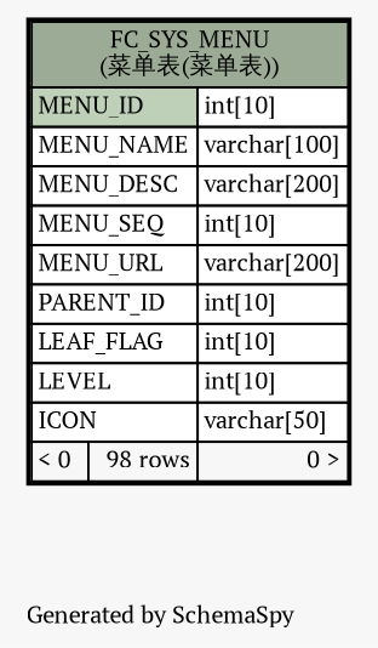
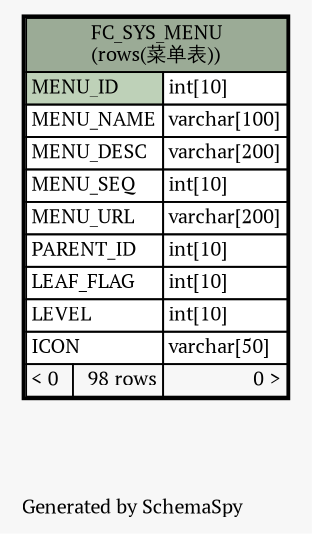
  digraph {
    bgcolor="#f7f7f7"
    fontname="PT Serif"
    fontsize=11
    label="\nGenerated by SchemaSpy"
    labeljust=l
    nodesep=0.18
    rankdir=RL
    ranksep=0.46
-   n1 [fontname="PT Serif" fontsize=11 label=<     <TABLE BORDER="2" CELLBORDER="1" CELLSPACING="0" BGCOLOR="#ffffff">       <TR><TD COLSPAN="3" BGCOLOR="#9bab96" ALIGN="CENTER">FC_SYS_MENU<br/>(菜单表(菜单表))</TD></TR>       <TR><TD PORT="MENU_ID" COLSPAN="2" BGCOLOR="#bed1b8" ALIGN="LEFT">MENU_ID</TD><TD PORT="MENU_ID.type" ALIGN="LEFT">int[10]</TD></TR>       <TR><TD PORT="MENU_NAME" COLSPAN="2" ALIGN="LEFT">MENU_NAME</TD><TD PORT="MENU_NAME.type" ALIGN="LEFT">varchar[100]</TD></TR>       <TR><TD PORT="MENU_DESC" COLSPAN="2" ALIGN="LEFT">MENU_DESC</TD><TD PORT="MENU_DESC.type" ALIGN="LEFT">varchar[200]</TD></TR>       <TR><TD PORT="MENU_SEQ" COLSPAN="2" ALIGN="LEFT">MENU_SEQ</TD><TD PORT="MENU_SEQ.type" ALIGN="LEFT">int[10]</TD></TR>       <TR><TD PORT="MENU_URL" COLSPAN="2" ALIGN="LEFT">MENU_URL</TD><TD PORT="MENU_URL.type" ALIGN="LEFT">varchar[200]</TD></TR>       <TR><TD PORT="PARENT_ID" COLSPAN="2" ALIGN="LEFT">PARENT_ID</TD><TD PORT="PARENT_ID.type" ALIGN="LEFT">int[10]</TD></TR>       <TR><TD PORT="LEAF_FLAG" COLSPAN="2" ALIGN="LEFT">LEAF_FLAG</TD><TD PORT="LEAF_FLAG.type" ALIGN="LEFT">int[10]</TD></TR>       <TR><TD PORT="LEVEL" COLSPAN="2" ALIGN="LEFT">LEVEL</TD><TD PORT="LEVEL.type" ALIGN="LEFT">int[10]</TD></TR>       <TR><TD PORT="ICON" COLSPAN="2" ALIGN="LEFT">ICON</TD><TD PORT="ICON.type" ALIGN="LEFT">varchar[50]</TD></TR>       <TR><TD ALIGN="LEFT" BGCOLOR="#f7f7f7">&lt; 0</TD><TD ALIGN="RIGHT" BGCOLOR="#f7f7f7">98 rows</TD><TD ALIGN="RIGHT" BGCOLOR="#f7f7f7">0 &gt;</TD></TR>     </TABLE>> shape=plaintext]
+   n1 [fontname="PT Serif" fontsize=11 label=<     <TABLE BORDER="2" CELLBORDER="1" CELLSPACING="0" BGCOLOR="#ffffff">       <TR><TD COLSPAN="3" BGCOLOR="#9bab96" ALIGN="CENTER">FC_SYS_MENU<br/>(rows(菜单表))</TD></TR>       <TR><TD PORT="MENU_ID" COLSPAN="2" BGCOLOR="#bed1b8" ALIGN="LEFT">MENU_ID</TD><TD PORT="MENU_ID.type" ALIGN="LEFT">int[10]</TD></TR>       <TR><TD PORT="MENU_NAME" COLSPAN="2" ALIGN="LEFT">MENU_NAME</TD><TD PORT="MENU_NAME.type" ALIGN="LEFT">varchar[100]</TD></TR>       <TR><TD PORT="MENU_DESC" COLSPAN="2" ALIGN="LEFT">MENU_DESC</TD><TD PORT="MENU_DESC.type" ALIGN="LEFT">varchar[200]</TD></TR>       <TR><TD PORT="MENU_SEQ" COLSPAN="2" ALIGN="LEFT">MENU_SEQ</TD><TD PORT="MENU_SEQ.type" ALIGN="LEFT">int[10]</TD></TR>       <TR><TD PORT="MENU_URL" COLSPAN="2" ALIGN="LEFT">MENU_URL</TD><TD PORT="MENU_URL.type" ALIGN="LEFT">varchar[200]</TD></TR>       <TR><TD PORT="PARENT_ID" COLSPAN="2" ALIGN="LEFT">PARENT_ID</TD><TD PORT="PARENT_ID.type" ALIGN="LEFT">int[10]</TD></TR>       <TR><TD PORT="LEAF_FLAG" COLSPAN="2" ALIGN="LEFT">LEAF_FLAG</TD><TD PORT="LEAF_FLAG.type" ALIGN="LEFT">int[10]</TD></TR>       <TR><TD PORT="LEVEL" COLSPAN="2" ALIGN="LEFT">LEVEL</TD><TD PORT="LEVEL.type" ALIGN="LEFT">int[10]</TD></TR>       <TR><TD PORT="ICON" COLSPAN="2" ALIGN="LEFT">ICON</TD><TD PORT="ICON.type" ALIGN="LEFT">varchar[50]</TD></TR>       <TR><TD ALIGN="LEFT" BGCOLOR="#f7f7f7">&lt; 0</TD><TD ALIGN="RIGHT" BGCOLOR="#f7f7f7">98 rows</TD><TD ALIGN="RIGHT" BGCOLOR="#f7f7f7">0 &gt;</TD></TR>     </TABLE>> shape=plaintext]
  }
